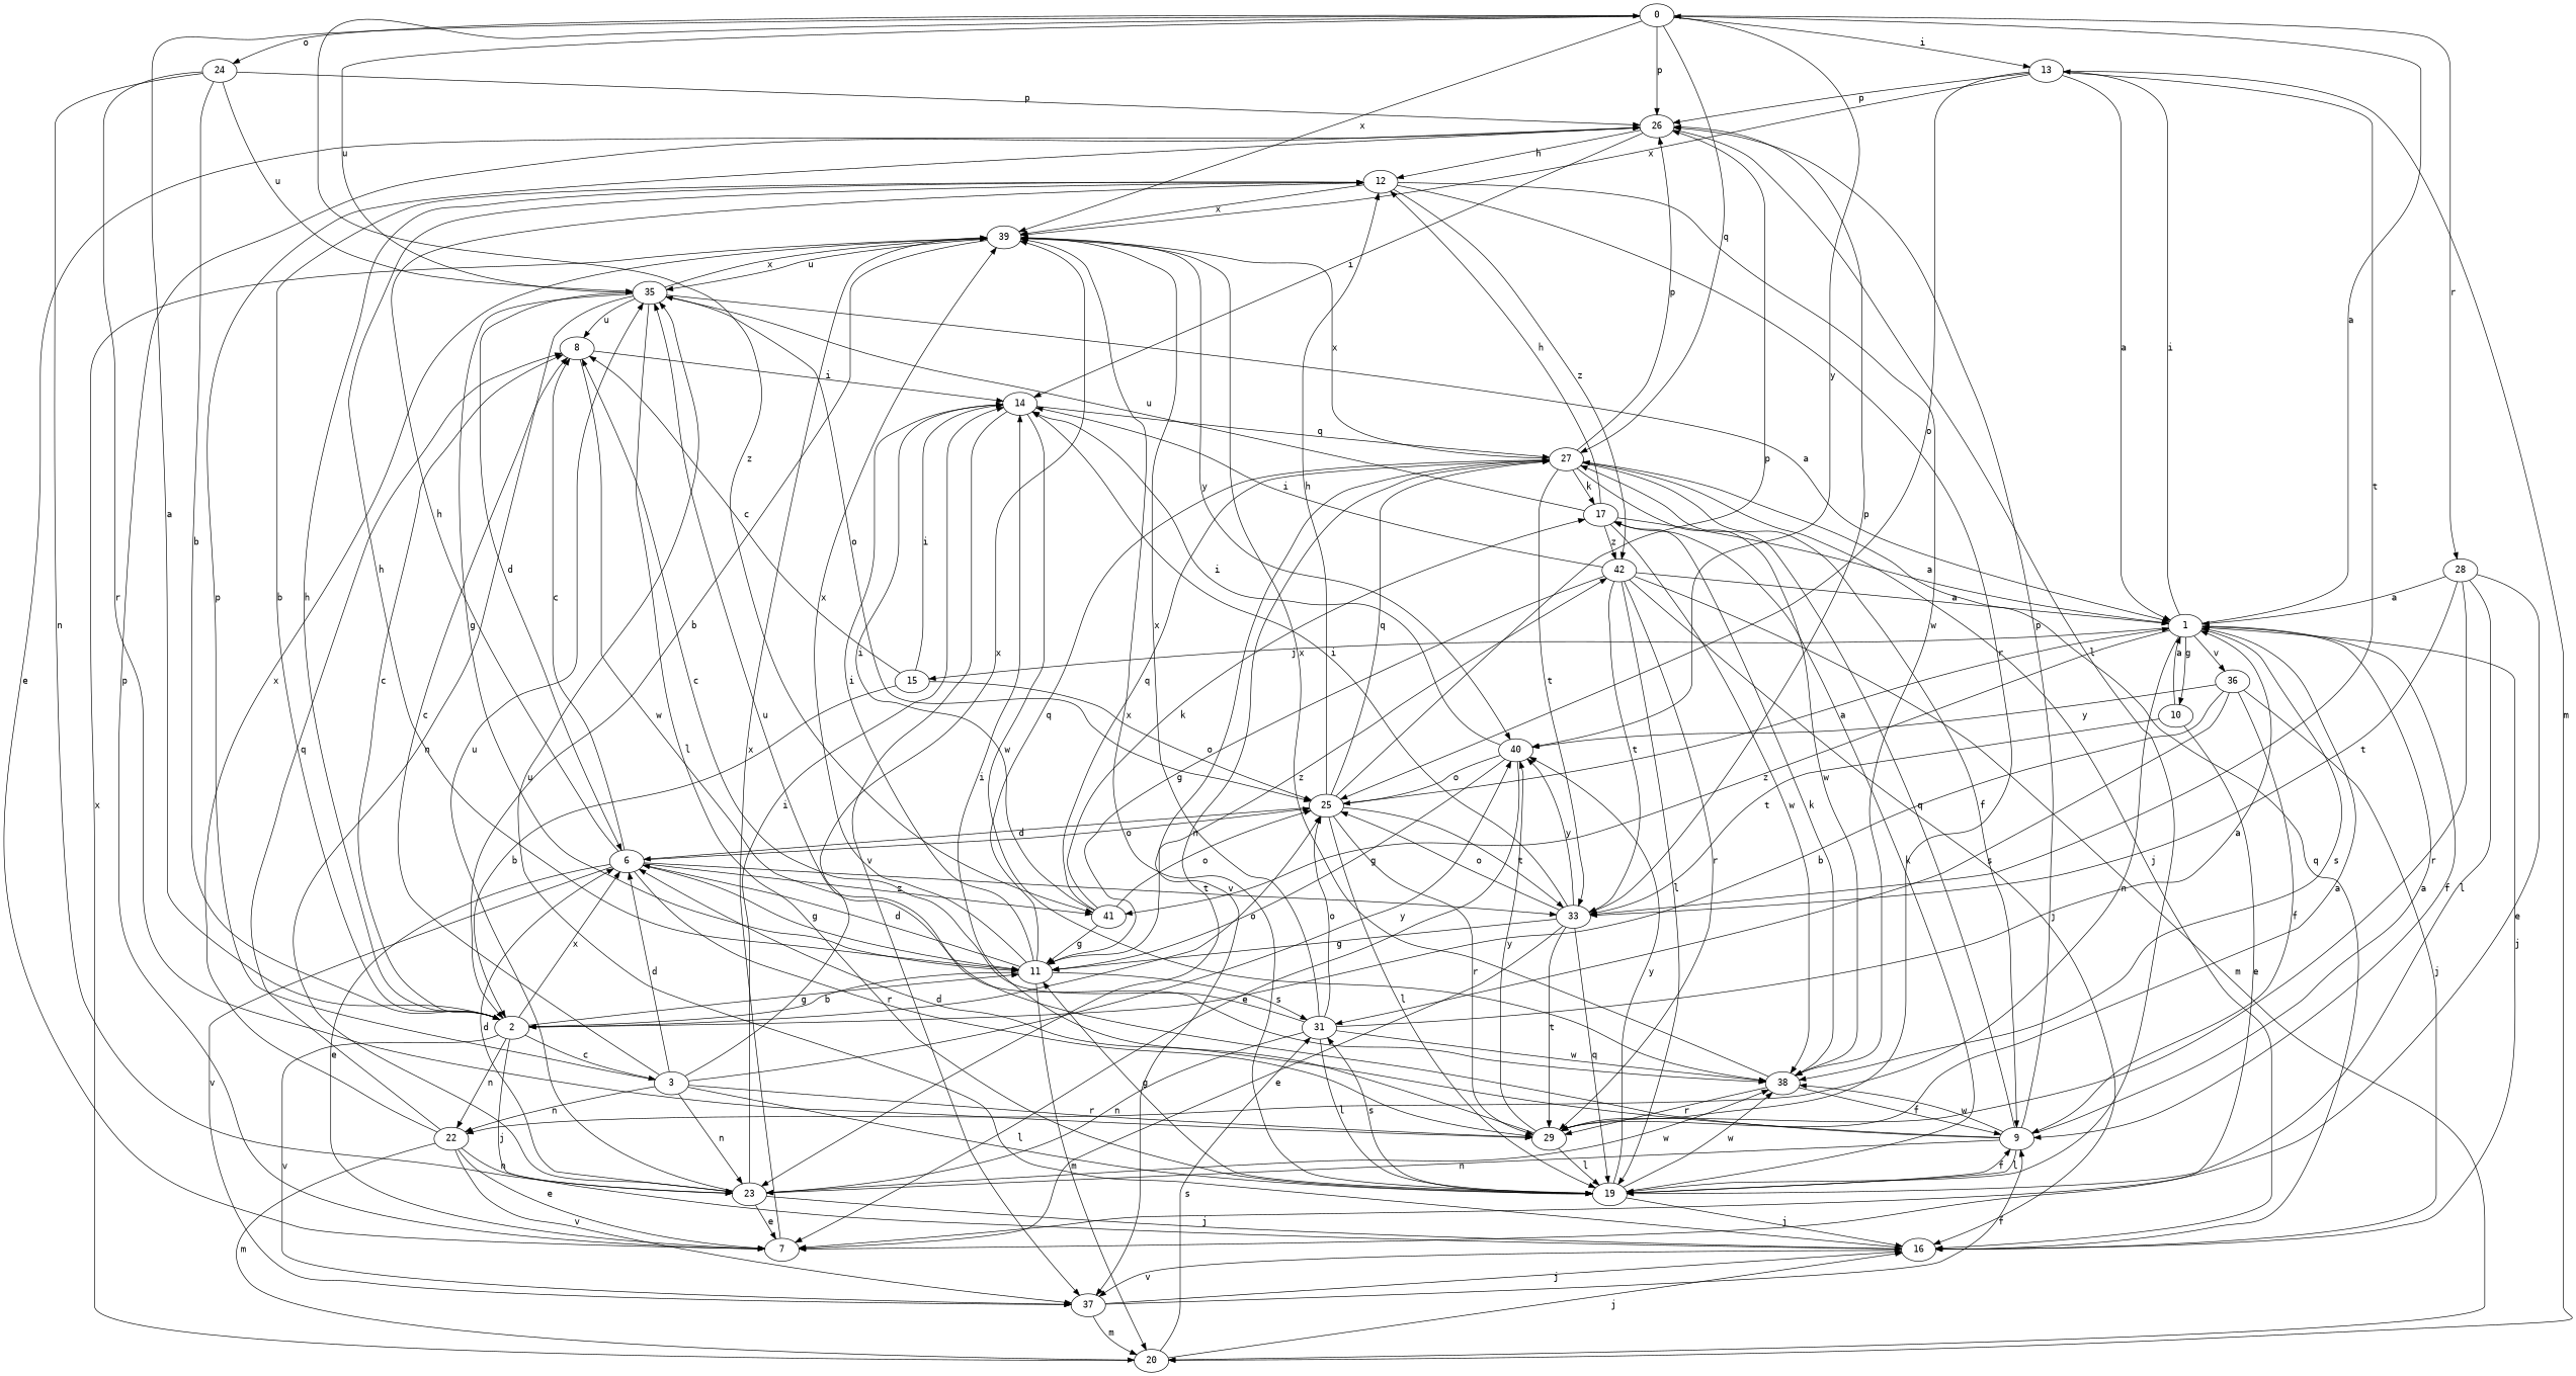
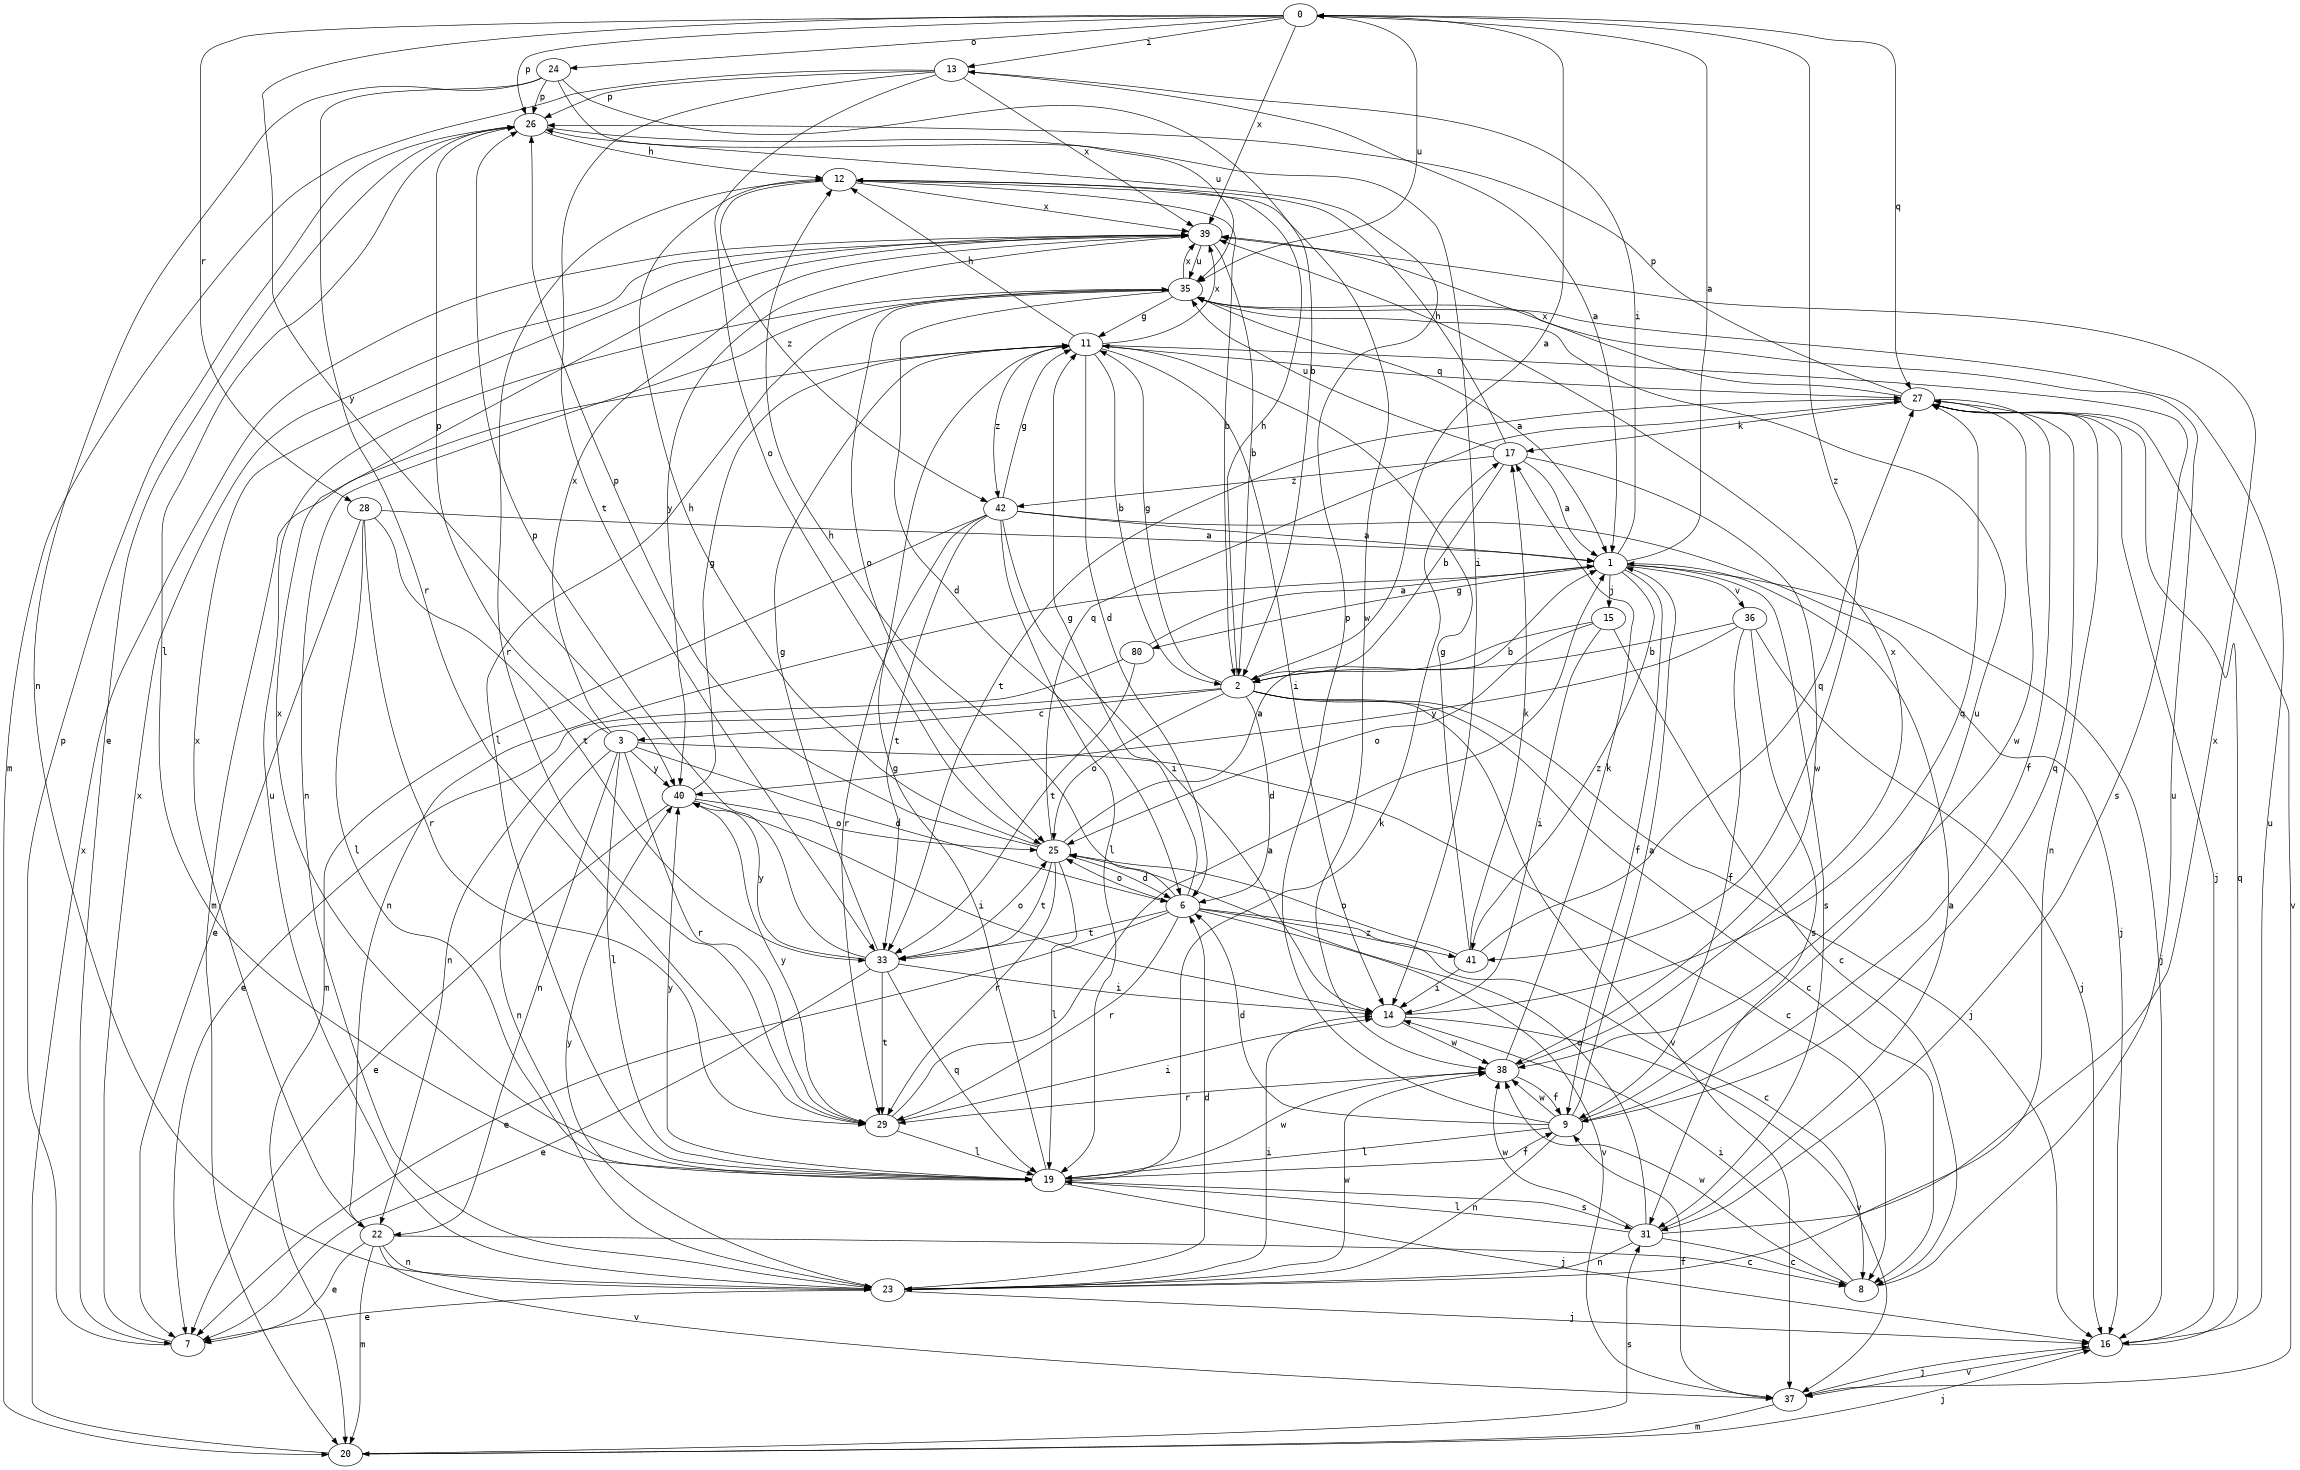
  strict digraph {
    fontname="DejaVu Sans Mono"
    node [fontname="DejaVu Sans Mono"]
    edge [fontname="DejaVu Sans Mono"]
    0
    13
    24
    26
    27
    28
    35
    39
    40
    41
    1
    25
    33
    20
    2
    23
    29
    12
    19
    14
    7
    9
    16
    37
    38
    17
    6
    11
-   10
+   10 [label=80]
    15
    22
    31
    36
    n34 [label=8]
    3
    42
    0 -> 13 [label=i]
    0 -> 24 [label=o]
    0 -> 26 [label=p]
    0 -> 27 [label=q]
    0 -> 28 [label=r]
    0 -> 35 [label=u]
    0 -> 39 [label=x]
    0 -> 40 [label=y]
    0 -> 41 [label=z]
    13 -> 26 [label=p]
    13 -> 39 [label=x]
    13 -> 1 [label=a]
    13 -> 25 [label=o]
    13 -> 33 [label=t]
    13 -> 20 [label=m]
    24 -> 26 [label=p]
    24 -> 35 [label=u]
    24 -> 2 [label=b]
    24 -> 23 [label=n]
    24 -> 29 [label=r]
    26 -> 12 [label=h]
    26 -> 19 [label=l]
    26 -> 14 [label=i]
    26 -> 7 [label=e]
    27 -> 26 [label=p]
    27 -> 39 [label=x]
    27 -> 33 [label=t]
    27 -> 23 [label=n]
    27 -> 9 [label=f]
    27 -> 16 [label=j]
    27 -> 37 [label=v]
    27 -> 38 [label=w]
    27 -> 17 [label=k]
    28 -> 1 [label=a]
    28 -> 33 [label=t]
    28 -> 29 [label=r]
    28 -> 19 [label=l]
    28 -> 7 [label=e]
    35 -> 39 [label=x]
    35 -> 1 [label=a]
    35 -> 25 [label=o]
    35 -> 23 [label=n]
    35 -> 19 [label=l]
    35 -> 6 [label=d]
    35 -> 11 [label=g]
    39 -> 35 [label=u]
    39 -> 40 [label=y]
    39 -> 2 [label=b]
    40 -> 25 [label=o]
    40 -> 14 [label=i]
    40 -> 7 [label=e]
    40 -> 11 [label=g]
    41 -> 27 [label=q]
    41 -> 25 [label=o]
    41 -> 14 [label=i]
    41 -> 17 [label=k]
    41 -> 11 [label=g]
    1 -> 0 [label=a]
    1 -> 13 [label=i]
    1 -> 41 [label=z]
    1 -> 9 [label=f]
    1 -> 16 [label=j]
    1 -> 10 [label=g]
    1 -> 15 [label=j]
    1 -> 22 [label=n]
-   1 -> 38 [label=s]
+   1 -> 31 [label=s]
    1 -> 36 [label=v]
    25 -> 26 [label=p]
    25 -> 27 [label=q]
    25 -> 1 [label=a]
    25 -> 33 [label=t]
    25 -> 29 [label=r]
    25 -> 12 [label=h]
    25 -> 19 [label=l]
    25 -> 6 [label=d]
    33 -> 26 [label=p]
    33 -> 40 [label=y]
    33 -> 25 [label=o]
    33 -> 29 [label=t]
    33 -> 19 [label=q]
    33 -> 14 [label=i]
    33 -> 7 [label=e]
    33 -> 11 [label=g]
    20 -> 39 [label=x]
    20 -> 16 [label=j]
    20 -> 31 [label=s]
    2 -> 0 [label=a]
    2 -> 25 [label=o]
    2 -> 12 [label=h]
    2 -> 16 [label=j]
    2 -> 37 [label=v]
-   2 -> 6 [label=x]
+   2 -> 6 [label=d]
    2 -> 11 [label=g]
    2 -> 22 [label=n]
    2 -> n34 [label=c]
    2 -> 3 [label=c]
    23 -> 35 [label=u]
+   23 -> 40 [label=y]
    23 -> 14 [label=i]
    23 -> 7 [label=e]
    23 -> 16 [label=j]
    23 -> 38 [label=w]
    23 -> 6 [label=d]
    29 -> 40 [label=y]
    29 -> 1 [label=a]
    29 -> 19 [label=l]
    29 -> 14 [label=i]
    12 -> 39 [label=x]
    12 -> 2 [label=b]
    12 -> 29 [label=r]
    12 -> 38 [label=w]
    12 -> 42 [label=z]
    19 -> 39 [label=x]
    19 -> 40 [label=y]
    19 -> 9 [label=f]
    19 -> 16 [label=j]
    19 -> 38 [label=w]
    19 -> 17 [label=k]
    19 -> 11 [label=g]
    19 -> 31 [label=s]
    14 -> 27 [label=q]
    14 -> 37 [label=v]
    14 -> 38 [label=w]
    7 -> 26 [label=p]
    7 -> 39 [label=x]
    9 -> 26 [label=p]
    9 -> 27 [label=q]
    9 -> 35 [label=u]
    9 -> 1 [label=a]
    9 -> 23 [label=n]
    9 -> 19 [label=l]
    9 -> 38 [label=w]
    9 -> 6 [label=d]
    16 -> 27 [label=q]
    16 -> 35 [label=u]
    16 -> 37 [label=v]
    37 -> 20 [label=m]
    37 -> 9 [label=f]
    37 -> 16 [label=j]
    38 -> 39 [label=x]
    38 -> 29 [label=r]
    38 -> 9 [label=f]
    38 -> 17 [label=k]
    17 -> 35 [label=u]
    17 -> 1 [label=a]
+   17 -> 2 [label=b]
    17 -> 12 [label=h]
    17 -> 38 [label=w]
    17 -> 42 [label=z]
    6 -> 41 [label=z]
    6 -> 25 [label=o]
    6 -> 33 [label=t]
    6 -> 29 [label=r]
    6 -> 12 [label=h]
    6 -> 7 [label=e]
    6 -> 37 [label=v]
    6 -> 11 [label=g]
    6 -> n34 [label=c]
    11 -> 27 [label=q]
    11 -> 39 [label=x]
    11 -> 20 [label=m]
    11 -> 2 [label=b]
    11 -> 12 [label=h]
    11 -> 14 [label=i]
    11 -> 6 [label=d]
    11 -> 31 [label=s]
    11 -> 42 [label=z]
    10 -> 1 [label=a]
    10 -> 33 [label=t]
    10 -> 7 [label=e]
    15 -> 25 [label=o]
    15 -> 2 [label=b]
    15 -> 14 [label=i]
    15 -> n34 [label=c]
    22 -> 39 [label=x]
    22 -> 20 [label=m]
    22 -> 23 [label=n]
    22 -> 7 [label=e]
    22 -> 37 [label=v]
-   22 -> n34 [label=q]
+   22 -> n34 [label=c]
    31 -> 39 [label=x]
    31 -> 1 [label=a]
    31 -> 25 [label=o]
    31 -> 23 [label=n]
    31 -> 19 [label=l]
    31 -> 38 [label=w]
    31 -> n34 [label=c]
    36 -> 40 [label=y]
    36 -> 2 [label=b]
    36 -> 9 [label=f]
    36 -> 16 [label=j]
    36 -> 31 [label=s]
-   35 -> n34 [label=u]
+   n34 -> 35 [label=u]
    n34 -> 14 [label=i]
    n34 -> 38 [label=w]
    3 -> 26 [label=p]
    3 -> 39 [label=x]
    3 -> 40 [label=y]
    3 -> 23 [label=n]
    3 -> 29 [label=r]
    3 -> 19 [label=l]
    3 -> 6 [label=d]
    3 -> 22 [label=n]
    3 -> n34 [label=c]
    42 -> 1 [label=a]
    42 -> 33 [label=t]
    42 -> 20 [label=m]
    42 -> 29 [label=r]
    42 -> 19 [label=l]
    42 -> 14 [label=i]
    42 -> 16 [label=j]
    42 -> 11 [label=g]
  }
